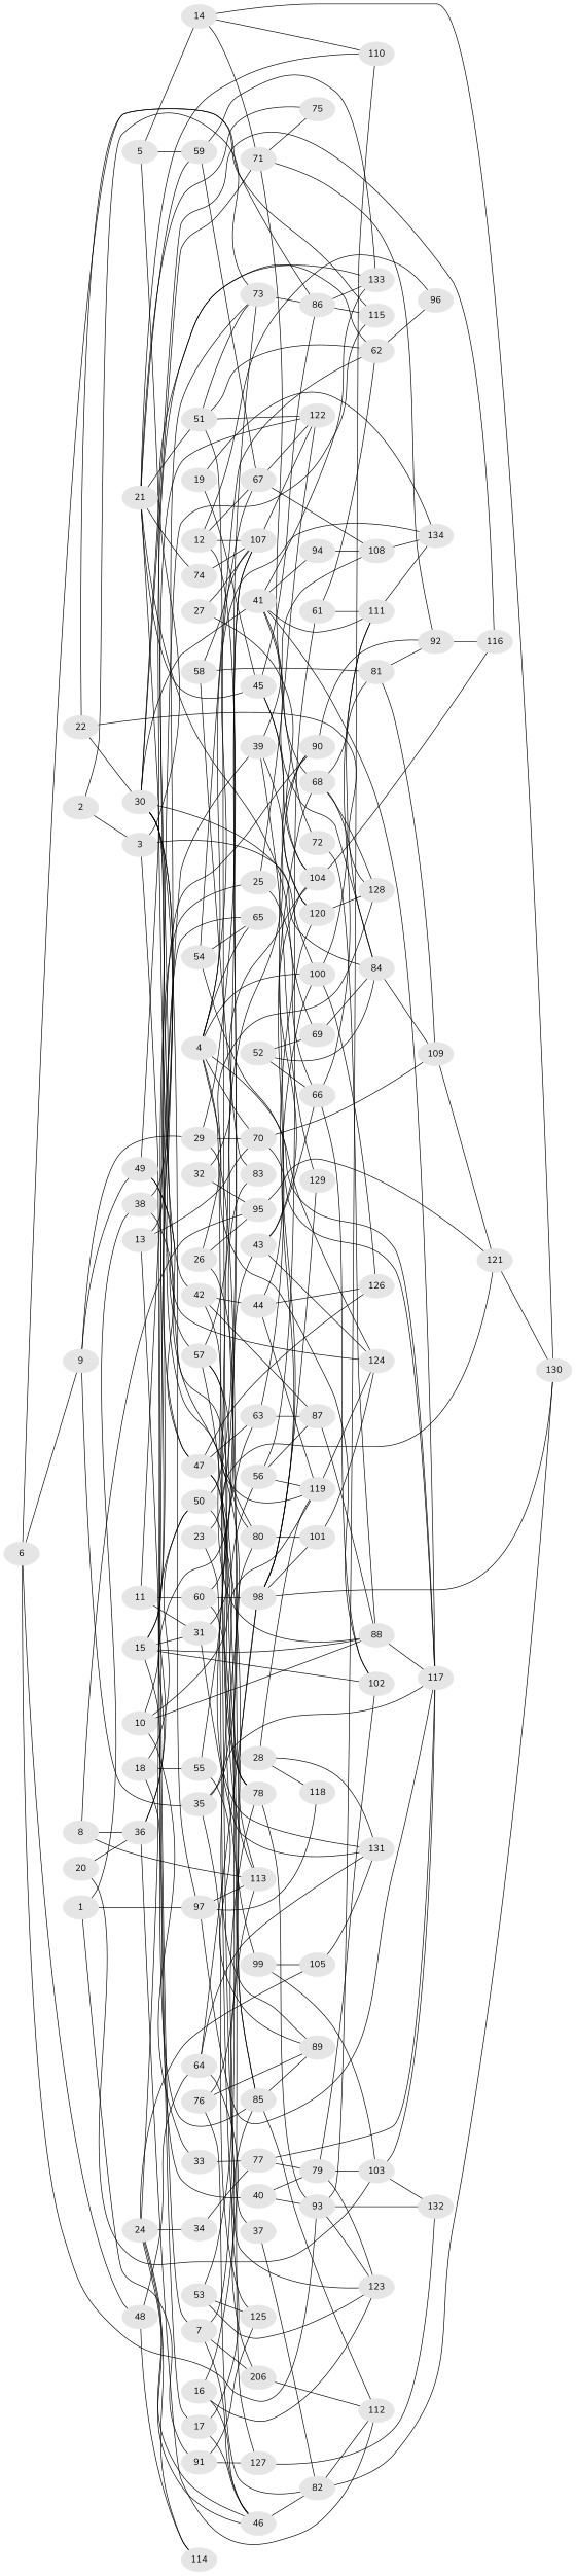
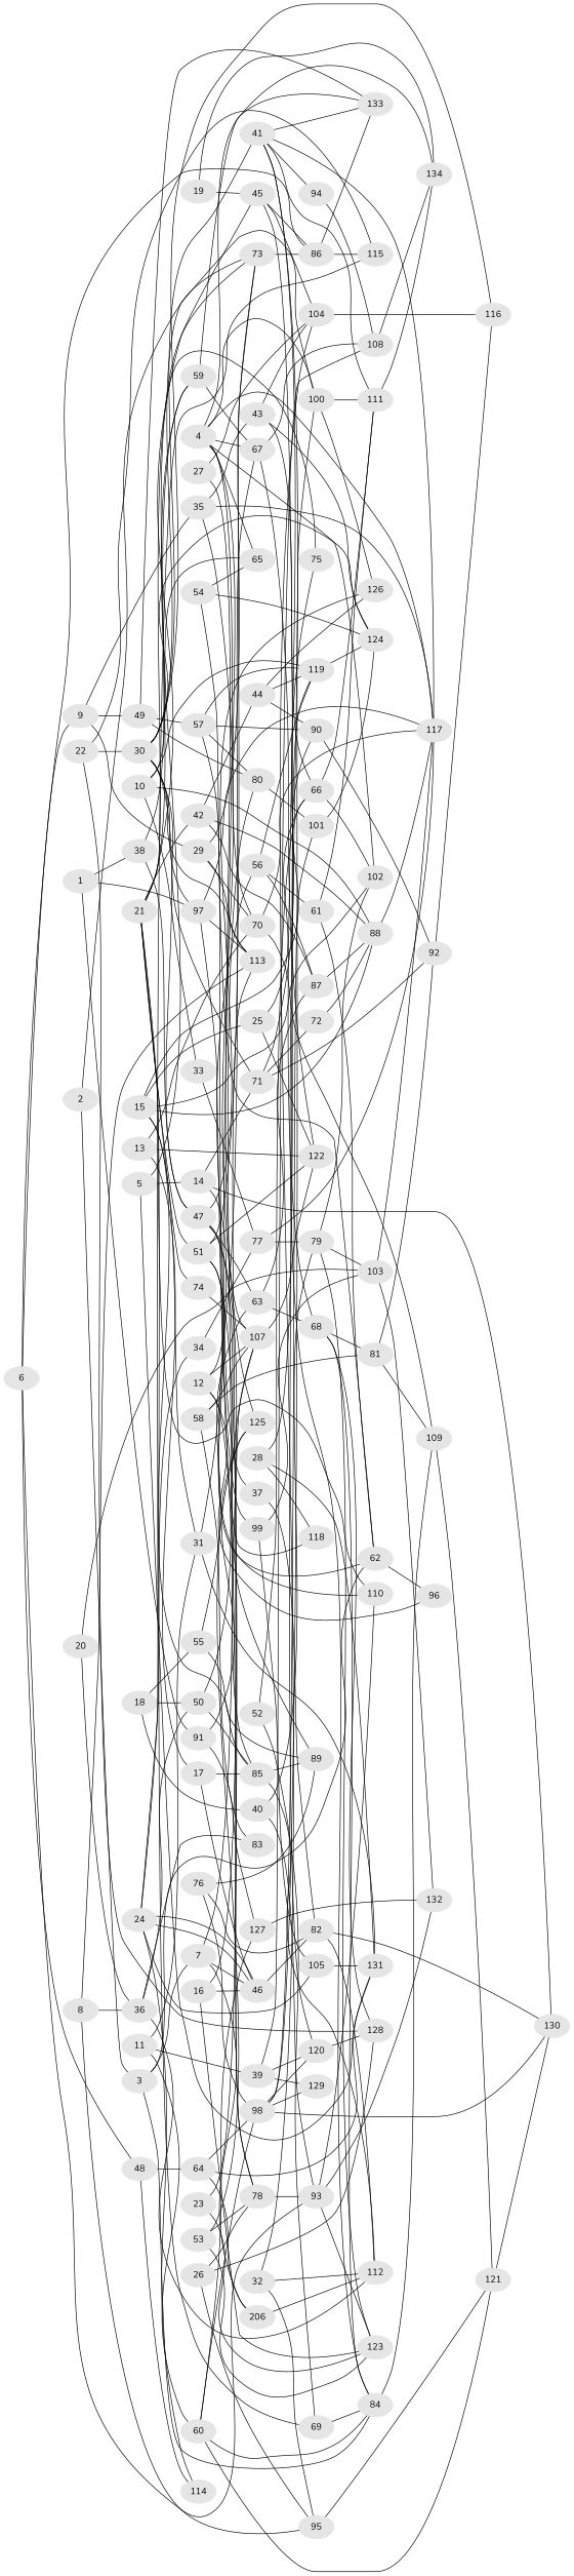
  graph {
    fontname=Nunito
    rankdir=LR
    node [color=gray90 fontname=Nunito style=filled]
    edge [fontname=Nunito]
    1
    38
    91
    97
    73
    47
    125
    127
    117
    113
    118
    2
    3
    7
    62
    84
    86
    46
    80
    n20 [label=206]
    96
    109
    4
    37
    65
    67
    70
    100
    102
    134
    82
    122
    108
    111
    126
    5
    14
    59
    131
    71
    110
    130
    133
    6
    9
    48
    93
    29
    35
    49
    114
    64
    115
    123
    132
    101
    112
    8
    36
    95
    50
    83
    121
    43
    57
    10
    33
    88
    119
    77
    124
    11
    31
    39
    60
    56
    120
    129
    98
    12
    78
    107
    13
    17
    85
    75
    72
    92
    15
    25
    90
    66
    89
    16
    18
    40
    55
    79
    63
    19
    45
    104
    20
    103
    21
    42
    51
    69
    74
    44
    87
    22
    30
    128
    41
    116
    23
    24
    34
    105
    26
    27
    28
    68
    94
    61
    32
    81
    99
    52
    53
    54
    58
    76
    1 -- 38
    1 -- 91
    1 -- 97
    38 -- 73
    38 -- 47
    91 -- 125
    91 -- 127
    97 -- 117
    97 -- 113
    97 -- 118
    73 -- 86
    47 -- 126
    47 -- 85
    47 -- 89
    47 -- 63
    127 -- 132
    2 -- 73
    2 -- 3
    3 -- 7
    3 -- 62
    3 -- 84
    7 -- 46
    7 -- 80
    7 -- n20
    62 -- 96
    84 -- 109
    86 -- 133
    86 -- 115
    46 -- 82
    80 -- 101
    n20 -- 112
    109 -- 121
    4 -- 117
    4 -- 37
    4 -- 65
    4 -- 67
    4 -- 70
    4 -- 100
    4 -- 102
    4 -- 134
    37 -- 82
    67 -- 122
    67 -- 108
    70 -- 117
    70 -- 109
    100 -- 111
    100 -- 126
    82 -- 130
    82 -- 112
    108 -- 134
    111 -- 134
    5 -- 14
    5 -- 59
    5 -- 131
    14 -- 71
    14 -- 110
    14 -- 130
    59 -- 67
    59 -- 133
    71 -- 75
    71 -- 72
    71 -- 92
    6 -- 86
    6 -- 9
    6 -- 48
    6 -- 93
    9 -- 29
    9 -- 35
    9 -- 49
    48 -- 114
    48 -- 64
    93 -- 110
    93 -- 123
    93 -- 132
    29 -- 73
    29 -- 113
    29 -- 70
    35 -- 125
    35 -- 117
    35 -- 43
    49 -- 80
    49 -- 133
    49 -- 57
    64 -- n20
    64 -- 131
    64 -- 98
    101 -- 124
    8 -- 113
    8 -- 36
    8 -- 95
    36 -- 112
    36 -- 50
    36 -- 83
    95 -- 121
    50 -- 107
    50 -- 85
    121 -- 130
    43 -- 124
    43 -- 66
    43 -- 104
    57 -- 80
    57 -- 119
    57 -- 90
    57 -- 99
    10 -- 65
    10 -- 33
    10 -- 88
    10 -- 119
    33 -- 77
    88 -- 117
    119 -- 124
    77 -- 117
    77 -- 79
    11 -- 31
    11 -- 39
    11 -- 60
    31 -- 131
    31 -- 56
    39 -- 108
    39 -- 120
    39 -- 129
    60 -- 127
    60 -- 121
    60 -- 98
    56 -- 119
    56 -- 87
    56 -- 61
    120 -- 128
    98 -- 100
    98 -- 130
    98 -- 101
    98 -- 120
    98 -- 129
    12 -- 96
    12 -- 67
    12 -- 78
    12 -- 107
    78 -- 93
    107 -- 122
    13 -- 70
    13 -- 122
    13 -- 17
    17 -- 46
    17 -- 85
    85 -- 112
    85 -- 89
    72 -- 88
    92 -- 116
    15 -- 102
    15 -- 88
    15 -- 31
    15 -- 85
    15 -- 25
    15 -- 90
    25 -- 122
    25 -- 66
    90 -- 92
    66 -- 102
    66 -- 111
    16 -- 113
    16 -- 46
    16 -- 123
    18 -- 50
    18 -- 40
    18 -- 55
    40 -- 93
    40 -- 79
    55 -- 89
    55 -- 63
    79 -- 102
    79 -- 123
    79 -- 103
    63 -- 87
    63 -- 68
    19 -- 134
    19 -- 45
    45 -- 86
    45 -- 120
    45 -- 104
    104 -- 116
    20 -- 36
    20 -- 103
    103 -- 117
    103 -- 132
    21 -- 59
    21 -- 110
    21 -- 75
    21 -- 45
    21 -- 42
    21 -- 51
    21 -- 69
    21 -- 74
    42 -- 88
    42 -- 44
    42 -- 87
    51 -- 73
    51 -- 62
    51 -- 122
    51 -- 78
    69 -- 84
    74 -- 107
    44 -- 126
    44 -- 119
    44 -- 90
    87 -- 88
    22 -- 115
    22 -- 30
    22 -- 128
    30 -- 97
    30 -- 47
    30 -- 113
    30 -- 100
    30 -- 71
    30 -- 124
    30 -- 41
    30 -- 116
    41 -- 117
    41 -- 84
    41 -- 111
    41 -- 133
    41 -- 68
    41 -- 94
    23 -- 123
    23 -- 107
    24 -- 46
    24 -- 46
    24 -- 114
    24 -- 115
    24 -- 34
    24 -- 105
    34 -- 77
    105 -- 131
    26 -- 95
    26 -- 78
    26 -- 128
    27 -- 107
    27 -- 104
    28 -- 118
    28 -- 131
    28 -- 119
    68 -- 84
    68 -- 128
    68 -- 81
    94 -- 108
    61 -- 62
    61 -- 111
+   32 -- 112
    32 -- 95
    32 -- 104
    81 -- 109
    81 -- 92
    99 -- 103
    99 -- 105
-   52 -- 84
+   60 -- 84
    52 -- 66
    52 -- 69
    53 -- 125
    53 -- 123
    53 -- 78
    54 -- 62
    54 -- 65
    54 -- 124
    58 -- 83
    58 -- 107
    58 -- 81
    76 -- 82
    76 -- 98
    76 -- 89
  }
